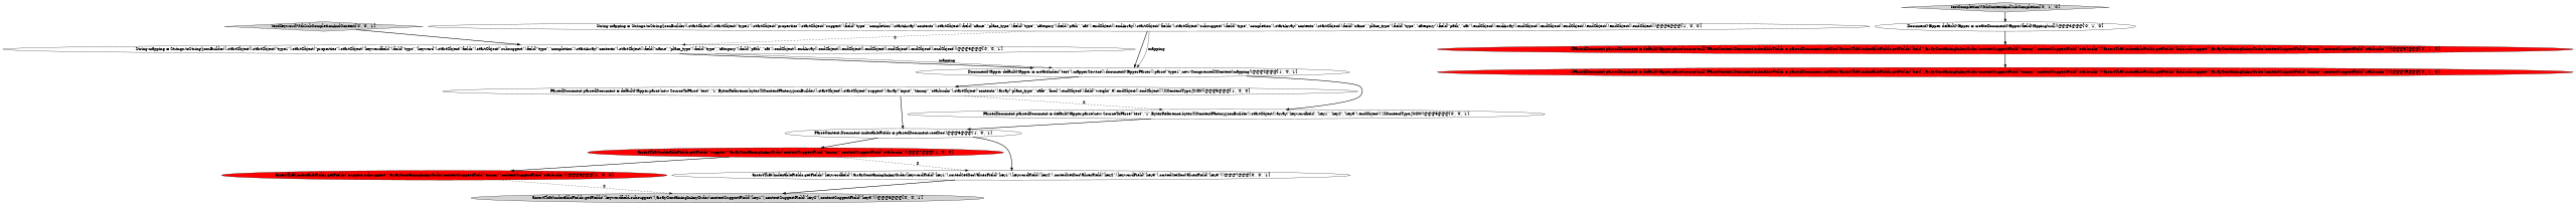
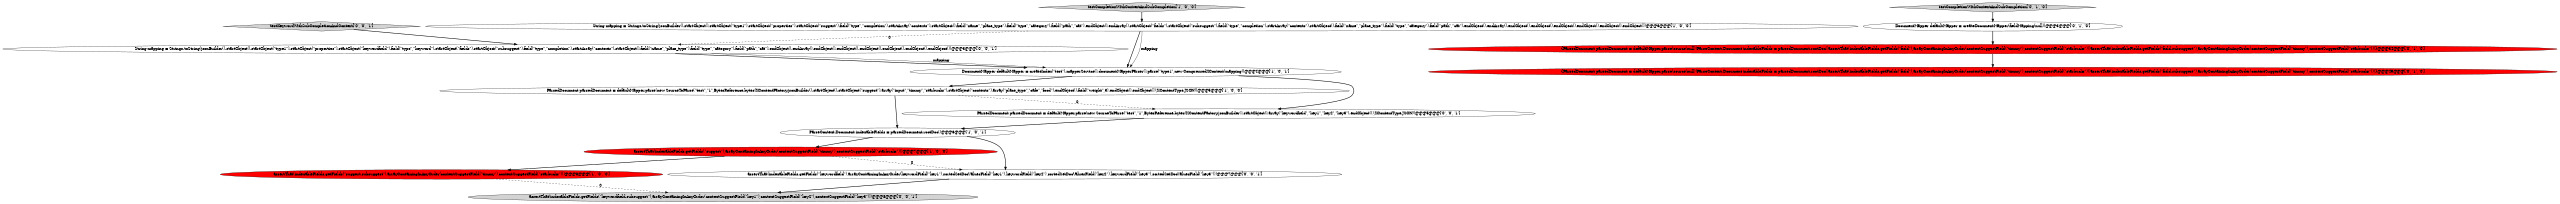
  digraph {
    node [fillcolor=white shape=ellipse style=filled]
    edge [style=bold]
    n1 [label="String mapping = Strings.toString(jsonBuilder().startObject().startObject(\"type1\").startObject(\"properties\").startObject(\"suggest\").field(\"type\",\"completion\").startArray(\"contexts\").startObject().field(\"name\",\"place_type\").field(\"type\",\"category\").field(\"path\",\"cat\").endObject().endArray().startObject(\"fields\").startObject(\"subsuggest\").field(\"type\",\"completion\").startArray(\"contexts\").startObject().field(\"name\",\"place_type\").field(\"type\",\"category\").field(\"path\",\"cat\").endObject().endArray().endObject().endObject().endObject().endObject().endObject().endObject())@@@3@@@['1', '0', '0']"]
    n2 [label="DocumentMapper defaultMapper = createIndex(\"test\").mapperService().documentMapperParser().parse(\"type1\",new CompressedXContent(mapping))@@@4@@@['1', '0', '1']"]
    n3 [label="String mapping = Strings.toString(jsonBuilder().startObject().startObject(\"type1\").startObject(\"properties\").startObject(\"keywordfield\").field(\"type\",\"keyword\").startObject(\"fields\").startObject(\"subsuggest\").field(\"type\",\"completion\").startArray(\"contexts\").startObject().field(\"name\",\"place_type\").field(\"type\",\"category\").field(\"path\",\"cat\").endObject().endArray().endObject().endObject().endObject().endObject().endObject().endObject())@@@3@@@['0', '0', '1']"]
    n4 [label="ParsedDocument parsedDocument = defaultMapper.parse(new SourceToParse(\"test\",\"1\",BytesReference.bytes(XContentFactory.jsonBuilder().startObject().startObject(\"suggest\").array(\"input\",\"timmy\",\"starbucks\").startObject(\"contexts\").array(\"place_type\",\"cafe\",\"food\").endObject().field(\"weight\",3).endObject().endObject()),XContentType.JSON))@@@5@@@['1', '0', '0']"]
    n5 [label="ParsedDocument parsedDocument = defaultMapper.parse(new SourceToParse(\"test\",\"1\",BytesReference.bytes(XContentFactory.jsonBuilder().startObject().array(\"keywordfield\",\"key1\",\"key2\",\"key3\").endObject()),XContentType.JSON))@@@5@@@['0', '0', '1']"]
    n6 [fillcolor=red label="{ParsedDocument parsedDocument = defaultMapper.parse(source(null))ParseContext.Document indexableFields = parsedDocument.rootDoc()assertThat(indexableFields.getFields(\"field\"),arrayContainingInAnyOrder(contextSuggestField(\"timmy\"),contextSuggestField(\"starbucks\")))assertThat(indexableFields.getFields(\"field.subsuggest\"),arrayContainingInAnyOrder(contextSuggestField(\"timmy\"),contextSuggestField(\"starbucks\")))}@@@34@@@['0', '1', '0']"]
    n7 [fillcolor=red label="{ParsedDocument parsedDocument = defaultMapper.parse(source(null))ParseContext.Document indexableFields = parsedDocument.rootDoc()assertThat(indexableFields.getFields(\"field\"),arrayContainingInAnyOrder(contextSuggestField(\"timmy\"),contextSuggestField(\"starbucks\")))assertThat(indexableFields.getFields(\"field.subsuggest\"),arrayContainingInAnyOrder(contextSuggestField(\"timmy\"),contextSuggestField(\"starbucks\")))}@@@49@@@['0', '1', '0']"]
    n8 [fillcolor=red label="assertThat(indexableFields.getFields(\"suggest\"),arrayContainingInAnyOrder(contextSuggestField(\"timmy\"),contextSuggestField(\"starbucks\")))@@@7@@@['1', '0', '0']"]
    n9 [label="assertThat(indexableFields.getFields(\"keywordfield\"),arrayContainingInAnyOrder(keywordField(\"key1\"),sortedSetDocValuesField(\"key1\"),keywordField(\"key2\"),sortedSetDocValuesField(\"key2\"),keywordField(\"key3\"),sortedSetDocValuesField(\"key3\")))@@@7@@@['0', '0', '1']"]
    n10 [fillcolor=red label="assertThat(indexableFields.getFields(\"suggest.subsuggest\"),arrayContainingInAnyOrder(contextSuggestField(\"timmy\"),contextSuggestField(\"starbucks\")))@@@8@@@['1', '0', '0']"]
    n11 [fillcolor=lightgray label="testCompletionWithContextAndSubCompletion['0', '1', '0']" shape=diamond]
    n12 [label="DocumentMapper defaultMapper = createDocumentMapper(fieldMapping(null))@@@3@@@['0', '1', '0']"]
    n13 [fillcolor=lightgray label="testKeywordWithSubCompletionAndContext['0', '0', '1']" shape=diamond]
    n14 [label="ParseContext.Document indexableFields = parsedDocument.rootDoc()@@@6@@@['1', '0', '1']"]
    n15 [fillcolor=lightgray label="assertThat(indexableFields.getFields(\"keywordfield.subsuggest\"),arrayContainingInAnyOrder(contextSuggestField(\"key1\"),contextSuggestField(\"key2\"),contextSuggestField(\"key3\")))@@@8@@@['0', '0', '1']"]
+   n16 [fillcolor=lightgray label="testCompletionWithContextAndSubCompletion['1', '0', '0']" shape=diamond]
    n1 -> n2
    n1 -> n2 [label=mapping style=solid]
    n1 -> n3 [label=0 style=dashed]
    n2 -> n4
    n2 -> n5
    n3 -> n2
    n3 -> n2 [label=mapping style=solid]
    n4 -> n5 [label=0 style=dashed]
    n4 -> n14
    n5 -> n14
    n6 -> n7
    n8 -> n9 [label=0 style=dashed]
    n8 -> n10
    n9 -> n15
    n10 -> n15 [label=0 style=dashed]
    n11 -> n12
    n12 -> n6
    n13 -> n3
    n14 -> n8
    n14 -> n9
+   n16 -> n1
  }
